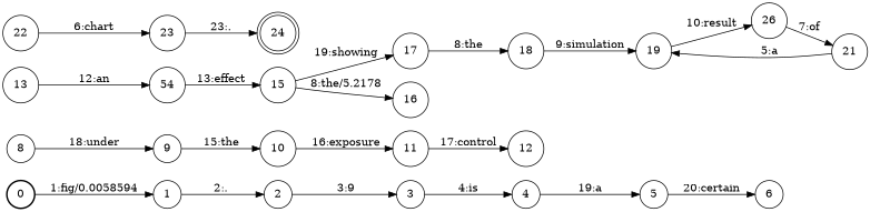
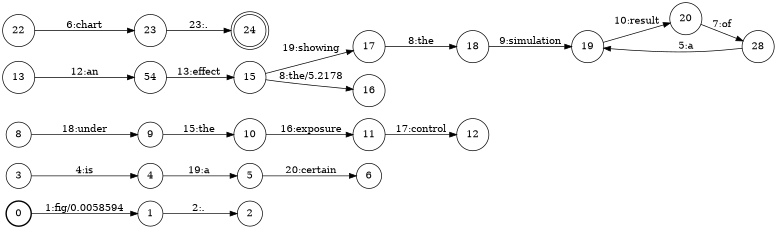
  digraph {
    nodesep=0.25
    rankdir=LR
    ranksep=0.4
    node [fontsize=14 shape=circle style=solid]
    edge [fontsize=14]
    n1 [label=0 style=bold]
    n2 [label=1]
    n3 [label=2]
    n4 [label=3]
    n5 [label=4]
    n6 [label=5]
    n7 [label=6]
    n8 [label=8]
    n9 [label=9]
    n10 [label=10]
    n11 [label=11]
    n12 [label=12]
    n13 [label=13]
    n14 [label=54]
    n15 [label=15]
    n16 [label=17]
    n17 [label=16]
    n18 [label=18]
    n19 [label=19]
-   n20 [label=26]
-   n21 [label=21]
+   n20 [label=20]
+   n21 [label=28]
    n22 [label=22]
    n23 [label=23]
    n24 [label=24 shape=doublecircle]
    n1 -> n2 [label="1:fig/0.0058594"]
    n2 -> n3 [label="2:."]
-   n3 -> n4 [label="3:9"]
    n4 -> n5 [label="4:is"]
    n5 -> n6 [label="19:a"]
    n6 -> n7 [label="20:certain"]
    n8 -> n9 [label="18:under"]
    n9 -> n10 [label="15:the"]
    n10 -> n11 [label="16:exposure"]
    n11 -> n12 [label="17:control"]
    n13 -> n14 [label="12:an"]
    n14 -> n15 [label="13:effect"]
    n15 -> n16 [label="19:showing"]
    n15 -> n17 [label="8:the/5.2178"]
    n16 -> n18 [label="8:the"]
    n18 -> n19 [label="9:simulation"]
    n19 -> n20 [label="10:result"]
    n20 -> n21 [label="7:of"]
    n21 -> n19 [label="5:a"]
    n22 -> n23 [label="6:chart"]
    n23 -> n24 [label="23:."]
  }
